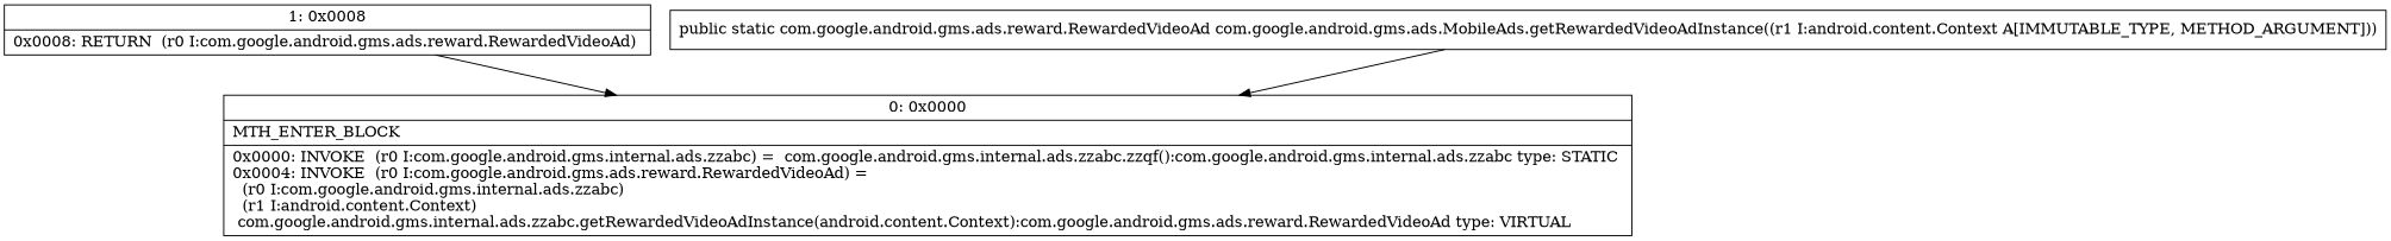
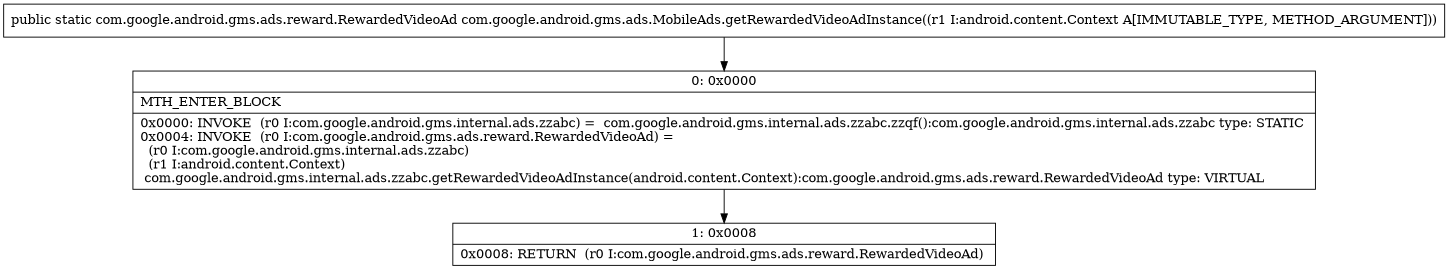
  digraph {
    node [shape=record]
    n1 [label="{0\:\ 0x0000|MTH_ENTER_BLOCK\l|0x0000: INVOKE  (r0 I:com.google.android.gms.internal.ads.zzabc) =  com.google.android.gms.internal.ads.zzabc.zzqf():com.google.android.gms.internal.ads.zzabc type: STATIC \l0x0004: INVOKE  (r0 I:com.google.android.gms.ads.reward.RewardedVideoAd) = \l  (r0 I:com.google.android.gms.internal.ads.zzabc)\l  (r1 I:android.content.Context)\l com.google.android.gms.internal.ads.zzabc.getRewardedVideoAdInstance(android.content.Context):com.google.android.gms.ads.reward.RewardedVideoAd type: VIRTUAL \l}"]
    n2 [label="{1\:\ 0x0008|0x0008: RETURN  (r0 I:com.google.android.gms.ads.reward.RewardedVideoAd) \l}"]
    n3 [label="{public static com.google.android.gms.ads.reward.RewardedVideoAd com.google.android.gms.ads.MobileAds.getRewardedVideoAdInstance((r1 I:android.content.Context A[IMMUTABLE_TYPE, METHOD_ARGUMENT])) }"]
-   n2 -> n1
+   n1 -> n2
    n3 -> n1
  }
